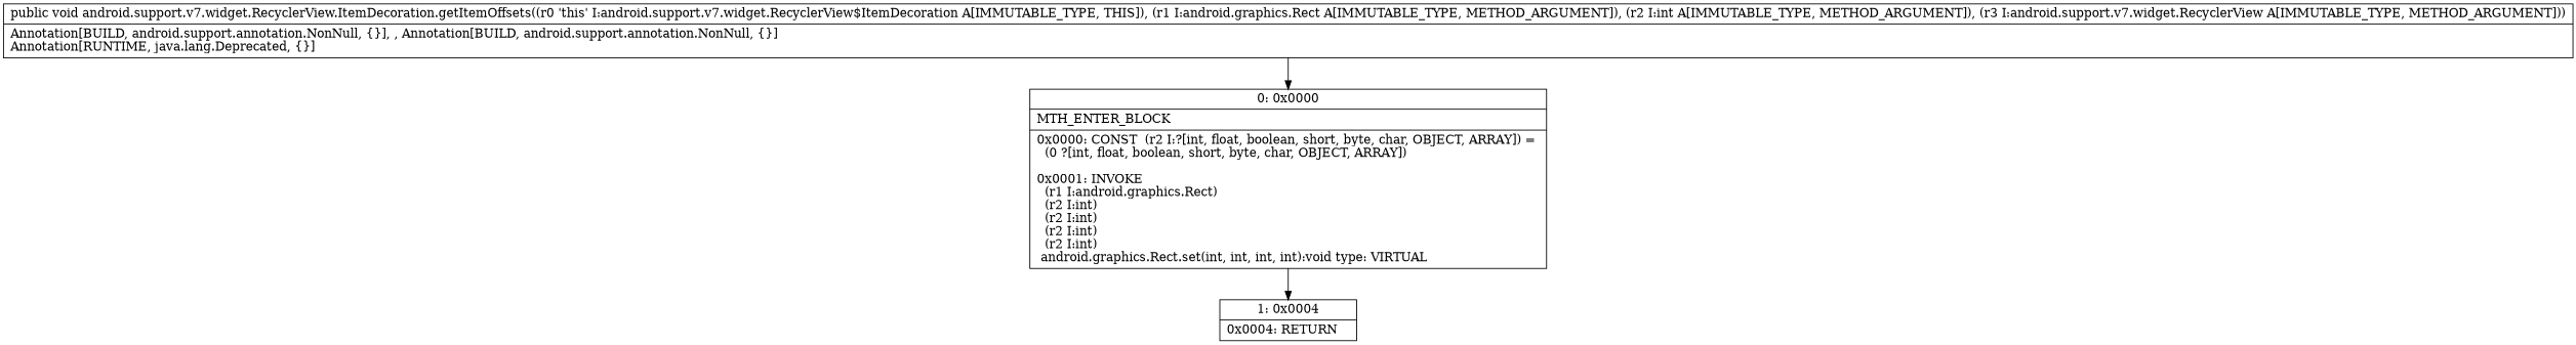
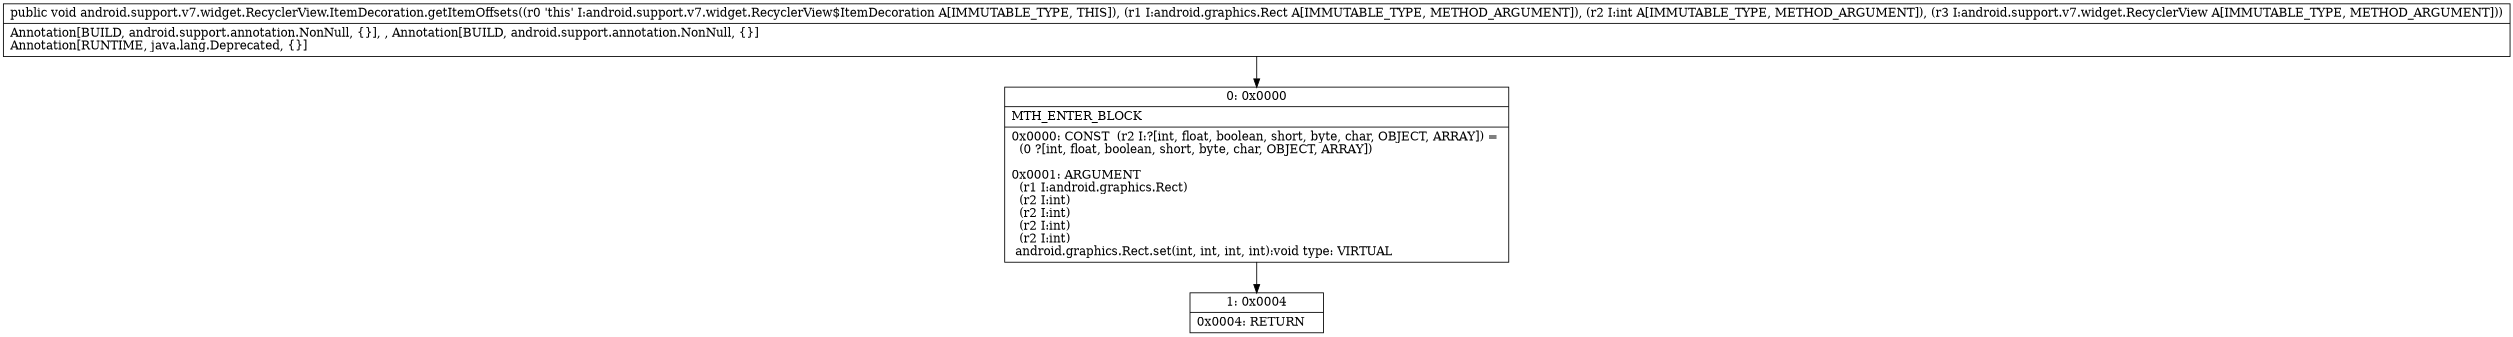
  digraph {
    node [shape=record]
-   n1 [label="{0\:\ 0x0000|MTH_ENTER_BLOCK\l|0x0000: CONST  (r2 I:?[int, float, boolean, short, byte, char, OBJECT, ARRAY]) = \l  (0 ?[int, float, boolean, short, byte, char, OBJECT, ARRAY])\l \l0x0001: INVOKE  \l  (r1 I:android.graphics.Rect)\l  (r2 I:int)\l  (r2 I:int)\l  (r2 I:int)\l  (r2 I:int)\l android.graphics.Rect.set(int, int, int, int):void type: VIRTUAL \l}"]
+   n1 [label="{0\:\ 0x0000|MTH_ENTER_BLOCK\l|0x0000: CONST  (r2 I:?[int, float, boolean, short, byte, char, OBJECT, ARRAY]) = \l  (0 ?[int, float, boolean, short, byte, char, OBJECT, ARRAY])\l \l0x0001: ARGUMENT  \l  (r1 I:android.graphics.Rect)\l  (r2 I:int)\l  (r2 I:int)\l  (r2 I:int)\l  (r2 I:int)\l android.graphics.Rect.set(int, int, int, int):void type: VIRTUAL \l}"]
    n2 [label="{1\:\ 0x0004|0x0004: RETURN   \l}"]
    n3 [label="{public void android.support.v7.widget.RecyclerView.ItemDecoration.getItemOffsets((r0 'this' I:android.support.v7.widget.RecyclerView$ItemDecoration A[IMMUTABLE_TYPE, THIS]), (r1 I:android.graphics.Rect A[IMMUTABLE_TYPE, METHOD_ARGUMENT]), (r2 I:int A[IMMUTABLE_TYPE, METHOD_ARGUMENT]), (r3 I:android.support.v7.widget.RecyclerView A[IMMUTABLE_TYPE, METHOD_ARGUMENT]))  | Annotation[BUILD, android.support.annotation.NonNull, \{\}], , Annotation[BUILD, android.support.annotation.NonNull, \{\}]\lAnnotation[RUNTIME, java.lang.Deprecated, \{\}]\l}"]
    n1 -> n2
    n3 -> n1
  }
